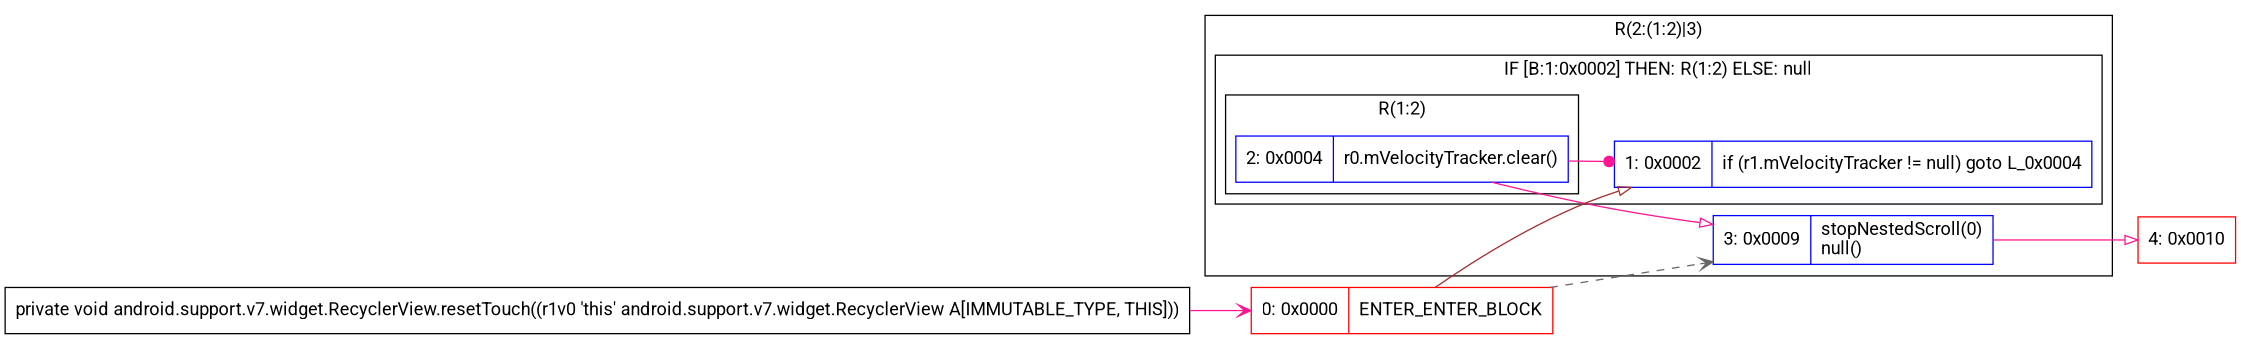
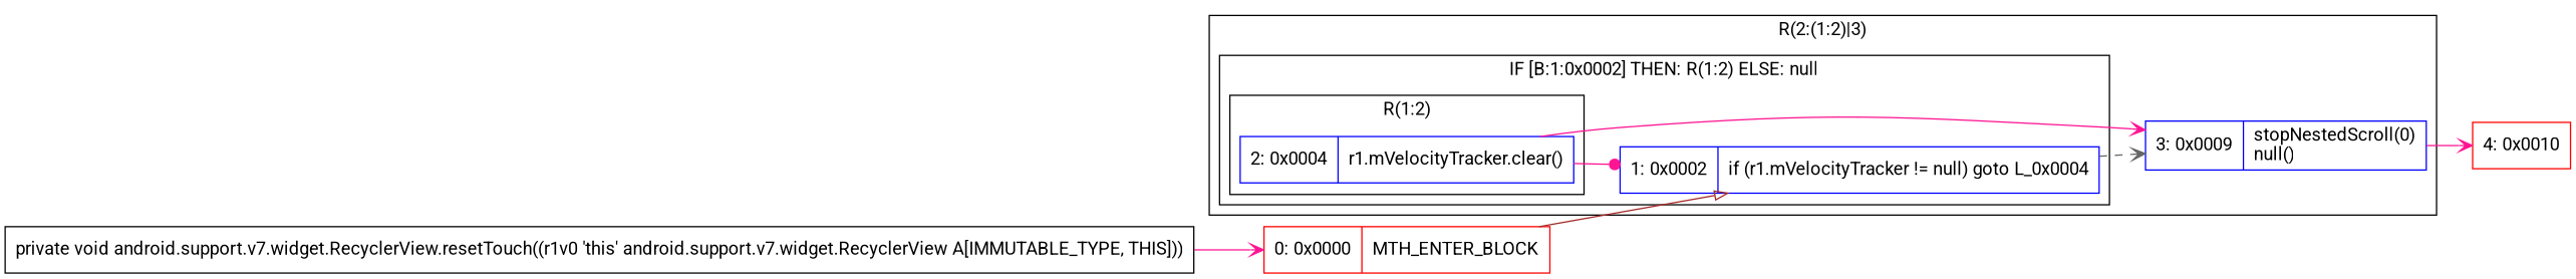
  digraph {
    fontname=Roboto
    rankdir=LR
    node [color=blue fontname=Roboto shape=record]
    edge [arrowhead=vee color=deeppink fontname=Roboto]
-   n1 [label="{2\:\ 0x0004|r0.mVelocityTracker.clear()\l}"]
+   n1 [label="{2\:\ 0x0004|r1.mVelocityTracker.clear()\l}"]
    n2 [label="{1\:\ 0x0002|if (r1.mVelocityTracker != null) goto L_0x0004\l}"]
    n3 [label="{3\:\ 0x0009|stopNestedScroll(0)\lnull()\l}"]
    n4 [color=red label="{4\:\ 0x0010}"]
-   n5 [color=red label="{0\:\ 0x0000|ENTER_ENTER_BLOCK\l}"]
+   n5 [color=red label="{0\:\ 0x0000|MTH_ENTER_BLOCK\l}"]
    n6 [label="{private void android.support.v7.widget.RecyclerView.resetTouch((r1v0 'this' android.support.v7.widget.RecyclerView A[IMMUTABLE_TYPE, THIS])) }" color=""]
    subgraph cluster_1 {
      label="R(2:(1:2)|3)"
      n3
      subgraph cluster_2 {
        label="IF [B:1:0x0002] THEN: R(1:2) ELSE: null"
        n2
        subgraph cluster_3 {
          label="R(1:2)"
          n1
        }
      }
    }
    n1 -> n2 [arrowhead=dot]
-   n1 -> n3 [arrowhead=onormal]
-   n5 -> n3 [color=gray40 style=dashed]
-   n3 -> n4 [arrowhead=onormal]
+   n1 -> n3
+   n2 -> n3 [color=gray40 style=dashed]
+   n3 -> n4
    n5 -> n2 [arrowhead=onormal color=brown]
    n6 -> n5
  }
